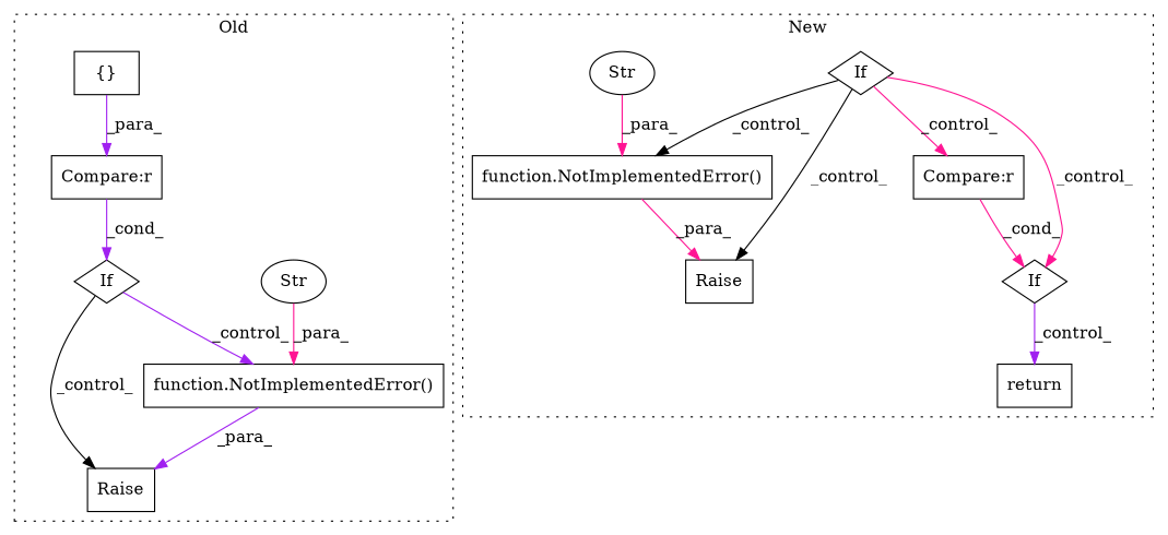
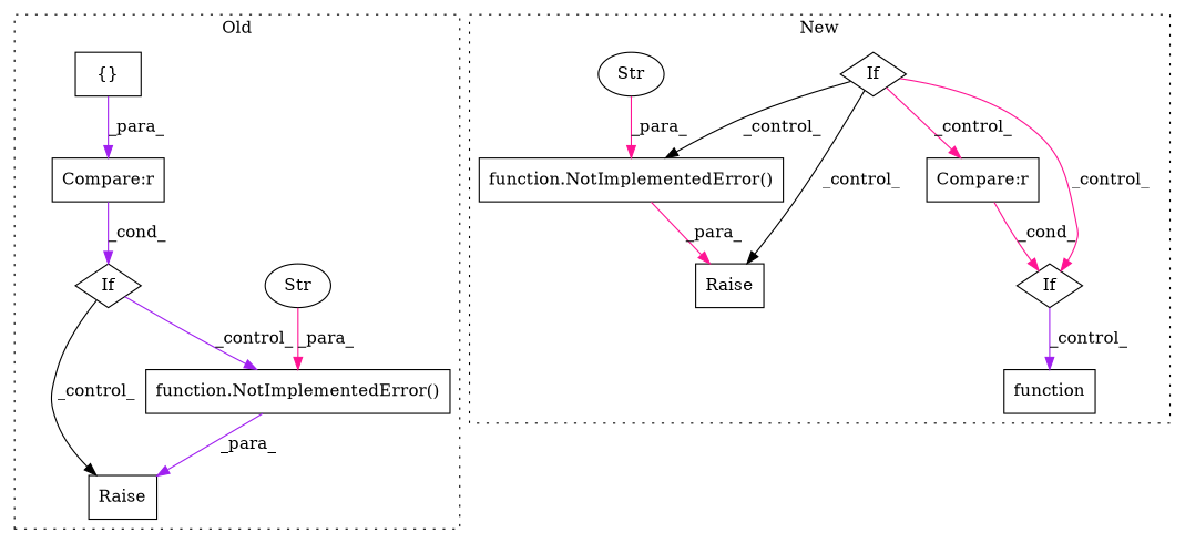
  digraph {
    node [a=96 l=3 shape=box]
    edge [color=deeppink]
    n1 [a=91 l=6 label=Raise s=16089]
    n2 [a=75 l="33,10" label="function.NotImplementedError()" s="16095,16186"]
    n3 [a=66 l=58 label=Str s=16128 shape=ellipse]
    n4 [label=If s=16014 shape=diamond]
    n5 [a=40 l=62 label="Compare:r" s=16017]
    n6 [a=98 l="1,0" label="{}" s="16032,16078"]
    n7 [a=75 l="20,1" label="function.NotImplementedError()" s="16451,16516"]
    n8 [a=91 l=6 label=Raise s=16445]
    n9 [a=66 l=45 label=Str s=16471 shape=ellipse]
    n10 [label=If s=16409 shape=diamond]
    n11 [a=40 l=15 label="Compare:r" s=16665]
    n12 [label=If s=16662 shape=diamond]
-   n13 [a=93 l=7 label=return s=16694]
+   n13 [a=93 l=7 label=function s=16694]
    subgraph cluster_1 {
      label=Old
      style=dotted
      n1
      n2
      n3
      n4
      n5
      n6
    }
    subgraph cluster_2 {
      label=New
      style=dotted
      n7
      n8
      n9
      n10
      n11
      n12
      n13
    }
    n2 -> n1 [label=_para_ color=purple]
    n3 -> n2 [label=_para_]
    n4 -> n1 [label=_control_ color=black]
    n4 -> n2 [label=_control_ color=purple]
    n5 -> n4 [label=_cond_ color=purple]
    n6 -> n5 [label=_para_ color=purple]
    n7 -> n8 [label=_para_]
    n9 -> n7 [label=_para_]
    n10 -> n7 [label=_control_ color=black]
    n10 -> n8 [label=_control_ color=black]
    n10 -> n11 [label=_control_]
    n10 -> n12 [label=_control_]
    n11 -> n12 [label=_cond_]
    n12 -> n13 [label=_control_ color=purple]
  }
